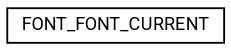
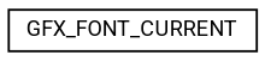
  digraph {
    rankdir=TB
    fontname=Roboto
-   n1 [color=black fillcolor=white fontname=Roboto fontsize=10 height=0.2 label=FONT_FONT_CURRENT shape=record style=filled width=0.4]
+   n1 [color=black fillcolor=white fontname=Roboto fontsize=10 height=0.2 label=GFX_FONT_CURRENT shape=record style=filled width=0.4]
  }
